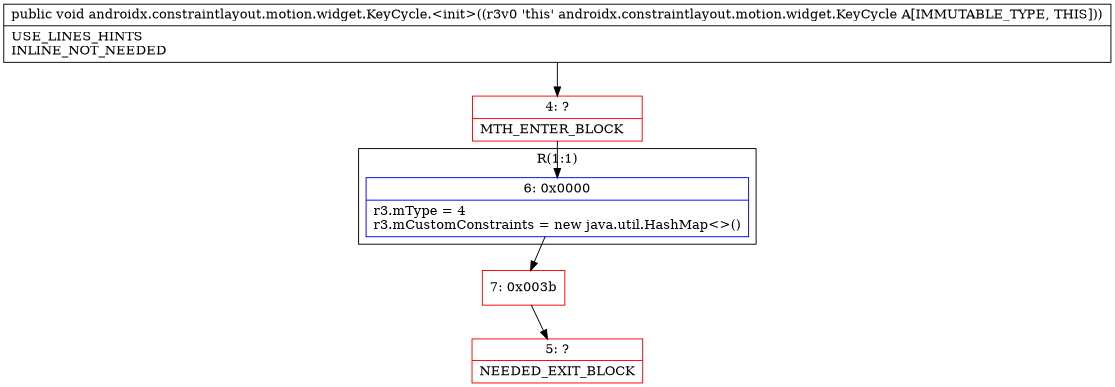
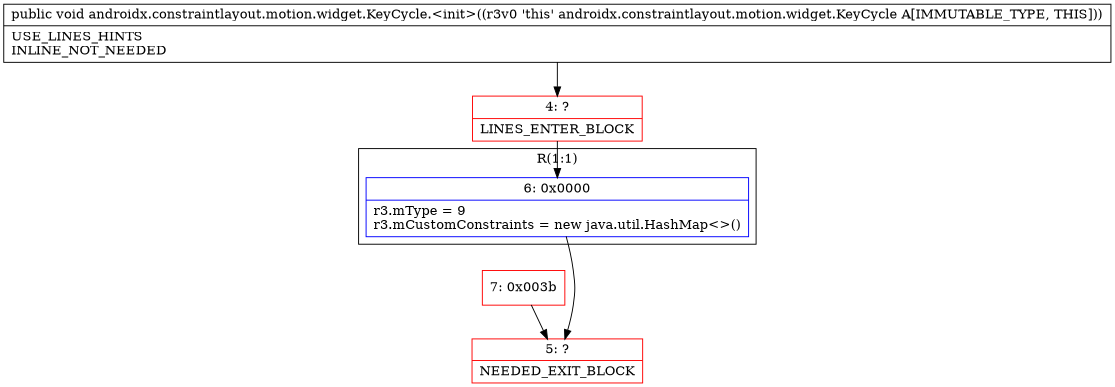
  digraph {
    node [color=red shape=record]
-   n1 [color=blue label="{6\:\ 0x0000|r3.mType = 4\lr3.mCustomConstraints = new java.util.HashMap\<\>()\l}"]
+   n1 [color=blue label="{6\:\ 0x0000|r3.mType = 9\lr3.mCustomConstraints = new java.util.HashMap\<\>()\l}"]
    n2 [label="{7\:\ 0x003b}"]
    n3 [label="{5\:\ ?|NEEDED_EXIT_BLOCK\l}"]
-   n4 [label="{4\:\ ?|MTH_ENTER_BLOCK\l}"]
+   n4 [label="{4\:\ ?|LINES_ENTER_BLOCK\l}"]
    n5 [label="{public void androidx.constraintlayout.motion.widget.KeyCycle.\<init\>((r3v0 'this' androidx.constraintlayout.motion.widget.KeyCycle A[IMMUTABLE_TYPE, THIS]))  | USE_LINES_HINTS\lINLINE_NOT_NEEDED\l}" color=""]
    subgraph cluster_1 {
      label="R(1:1)"
      n1
    }
-   n1 -> n2
+   n1 -> n3
    n2 -> n3
    n4 -> n1
    n5 -> n4
  }
